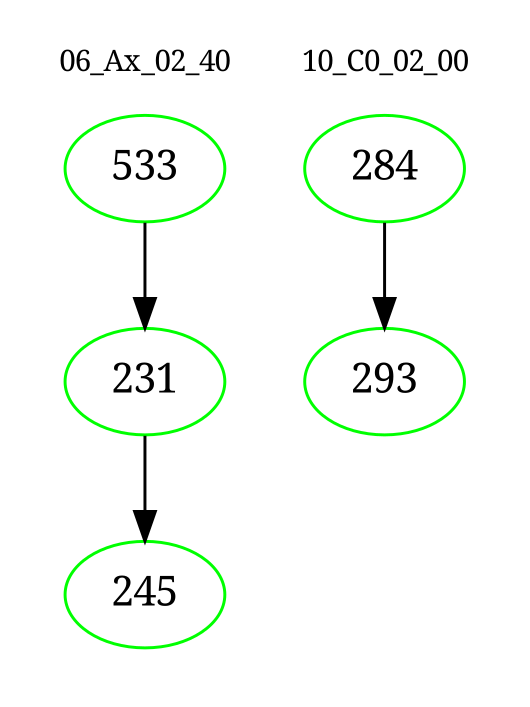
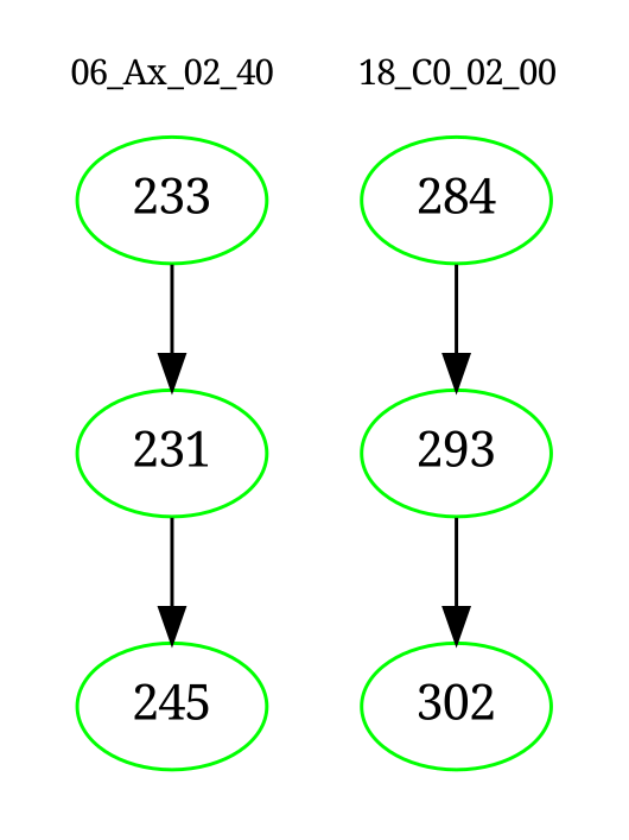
  digraph {
    fontname="Noto Serif"
    node [color=green fontname="Noto Serif"]
    edge [color=black fontname="Noto Serif"]
-   n1 [label=533]
+   n1 [label=233]
    n2 [label=231]
    n3 [label=245]
    n4 [label=284]
    n5 [label=293]
+   n6 [label=302]
    subgraph cluster_1 {
      color=white
      fontsize=10
      label="06_Ax_02_40"
      n1
      n2
      n3
    }
    subgraph cluster_2 {
      color=white
      fontsize=10
-     label="10_C0_02_00"
+     label="18_C0_02_00"
      n4
      n5
+     n6
    }
    n1 -> n2
    n2 -> n3
    n4 -> n5
+   n5 -> n6
  }
